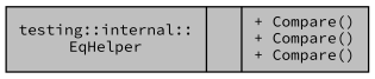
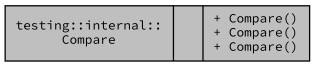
  digraph {
    rankdir=LR
    fontname="Source Code Pro"
-   n1 [color=black fillcolor=grey75 fontcolor=black fontname="Source Code Pro" fontsize=10 height=0.2 label="{testing::internal::\lEqHelper\n||+ Compare()\l+ Compare()\l+ Compare()\l}" shape=record style=filled width=0.4]
+   n1 [color=black fillcolor=grey75 fontcolor=black fontname="Source Code Pro" fontsize=10 height=0.2 label="{testing::internal::\lCompare\n||+ Compare()\l+ Compare()\l+ Compare()\l}" shape=record style=filled width=0.4]
  }
